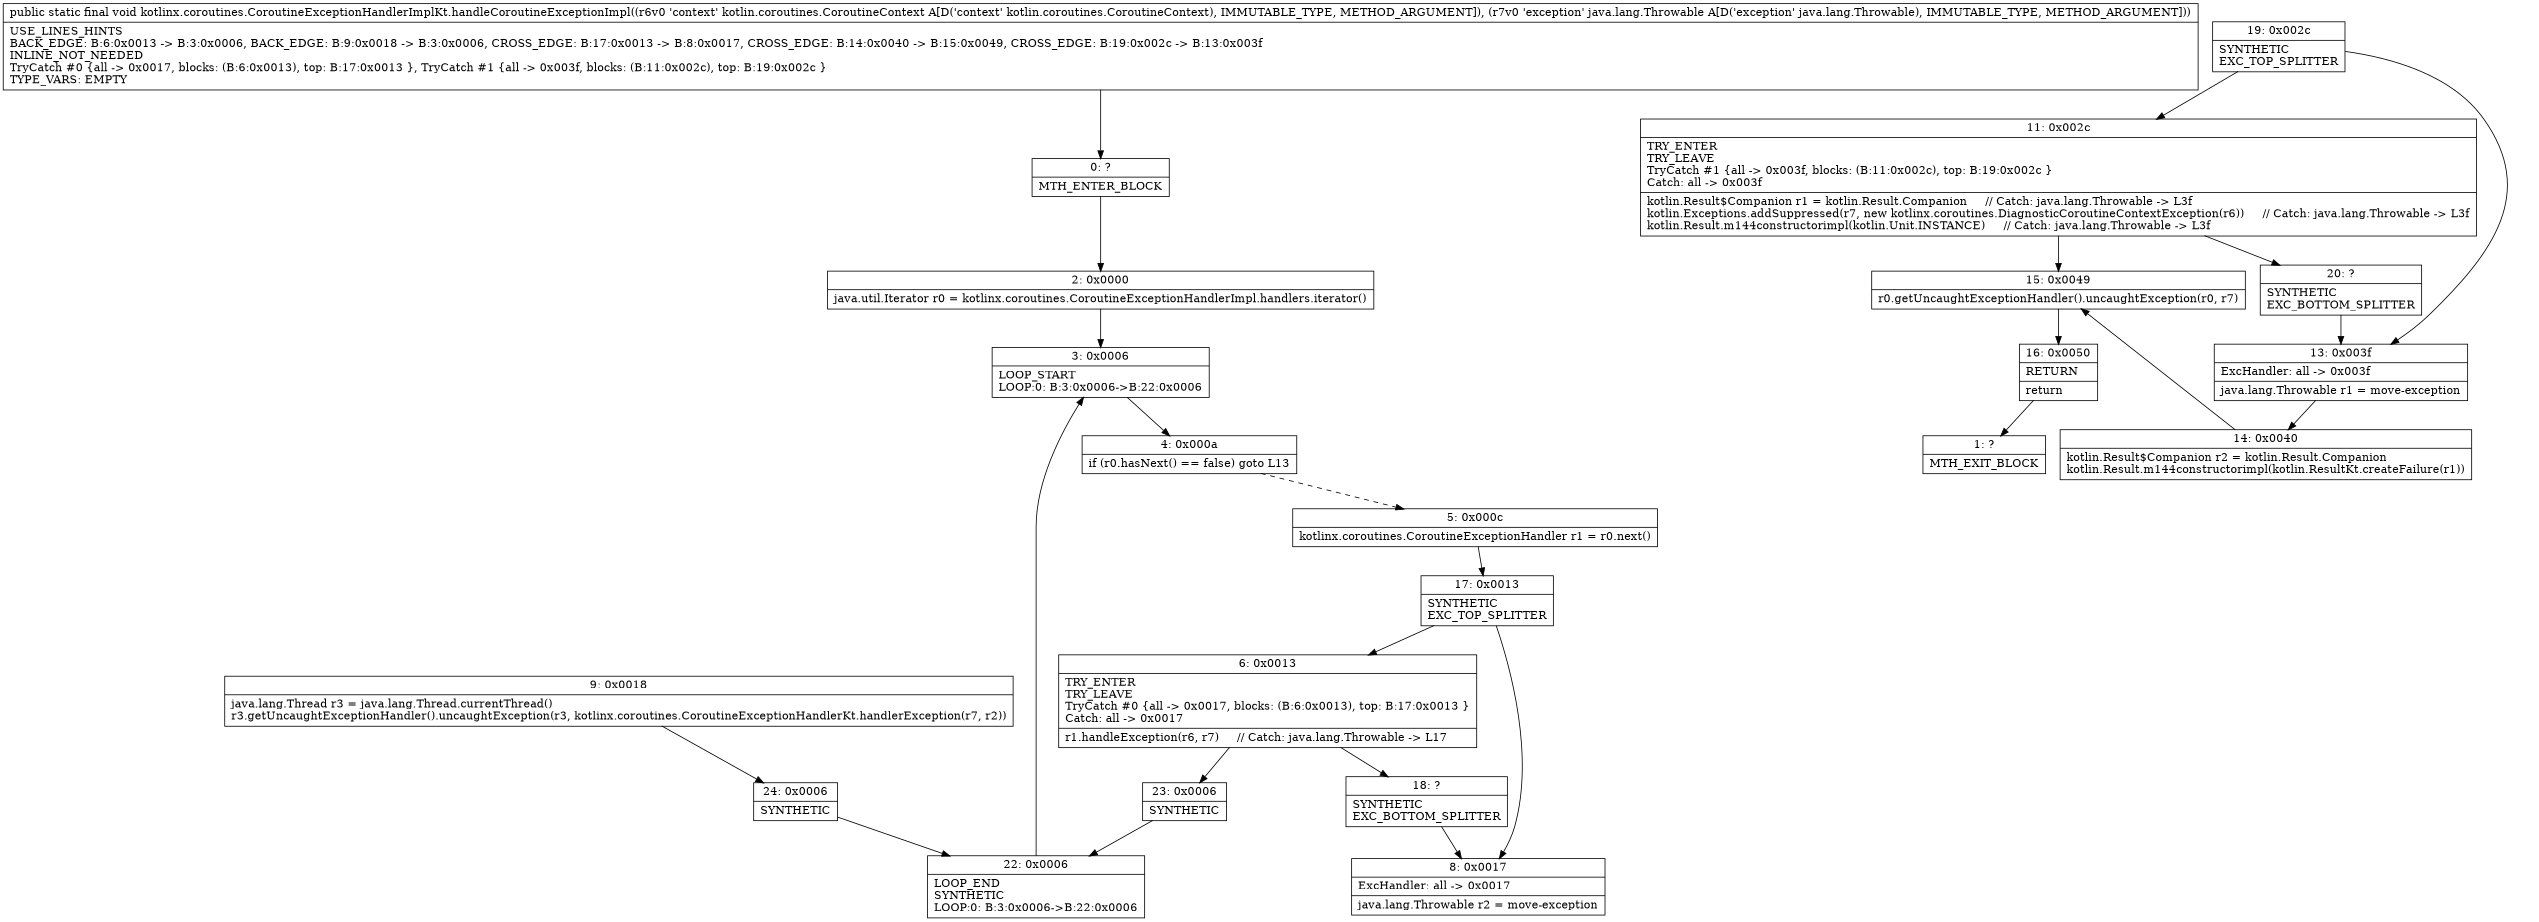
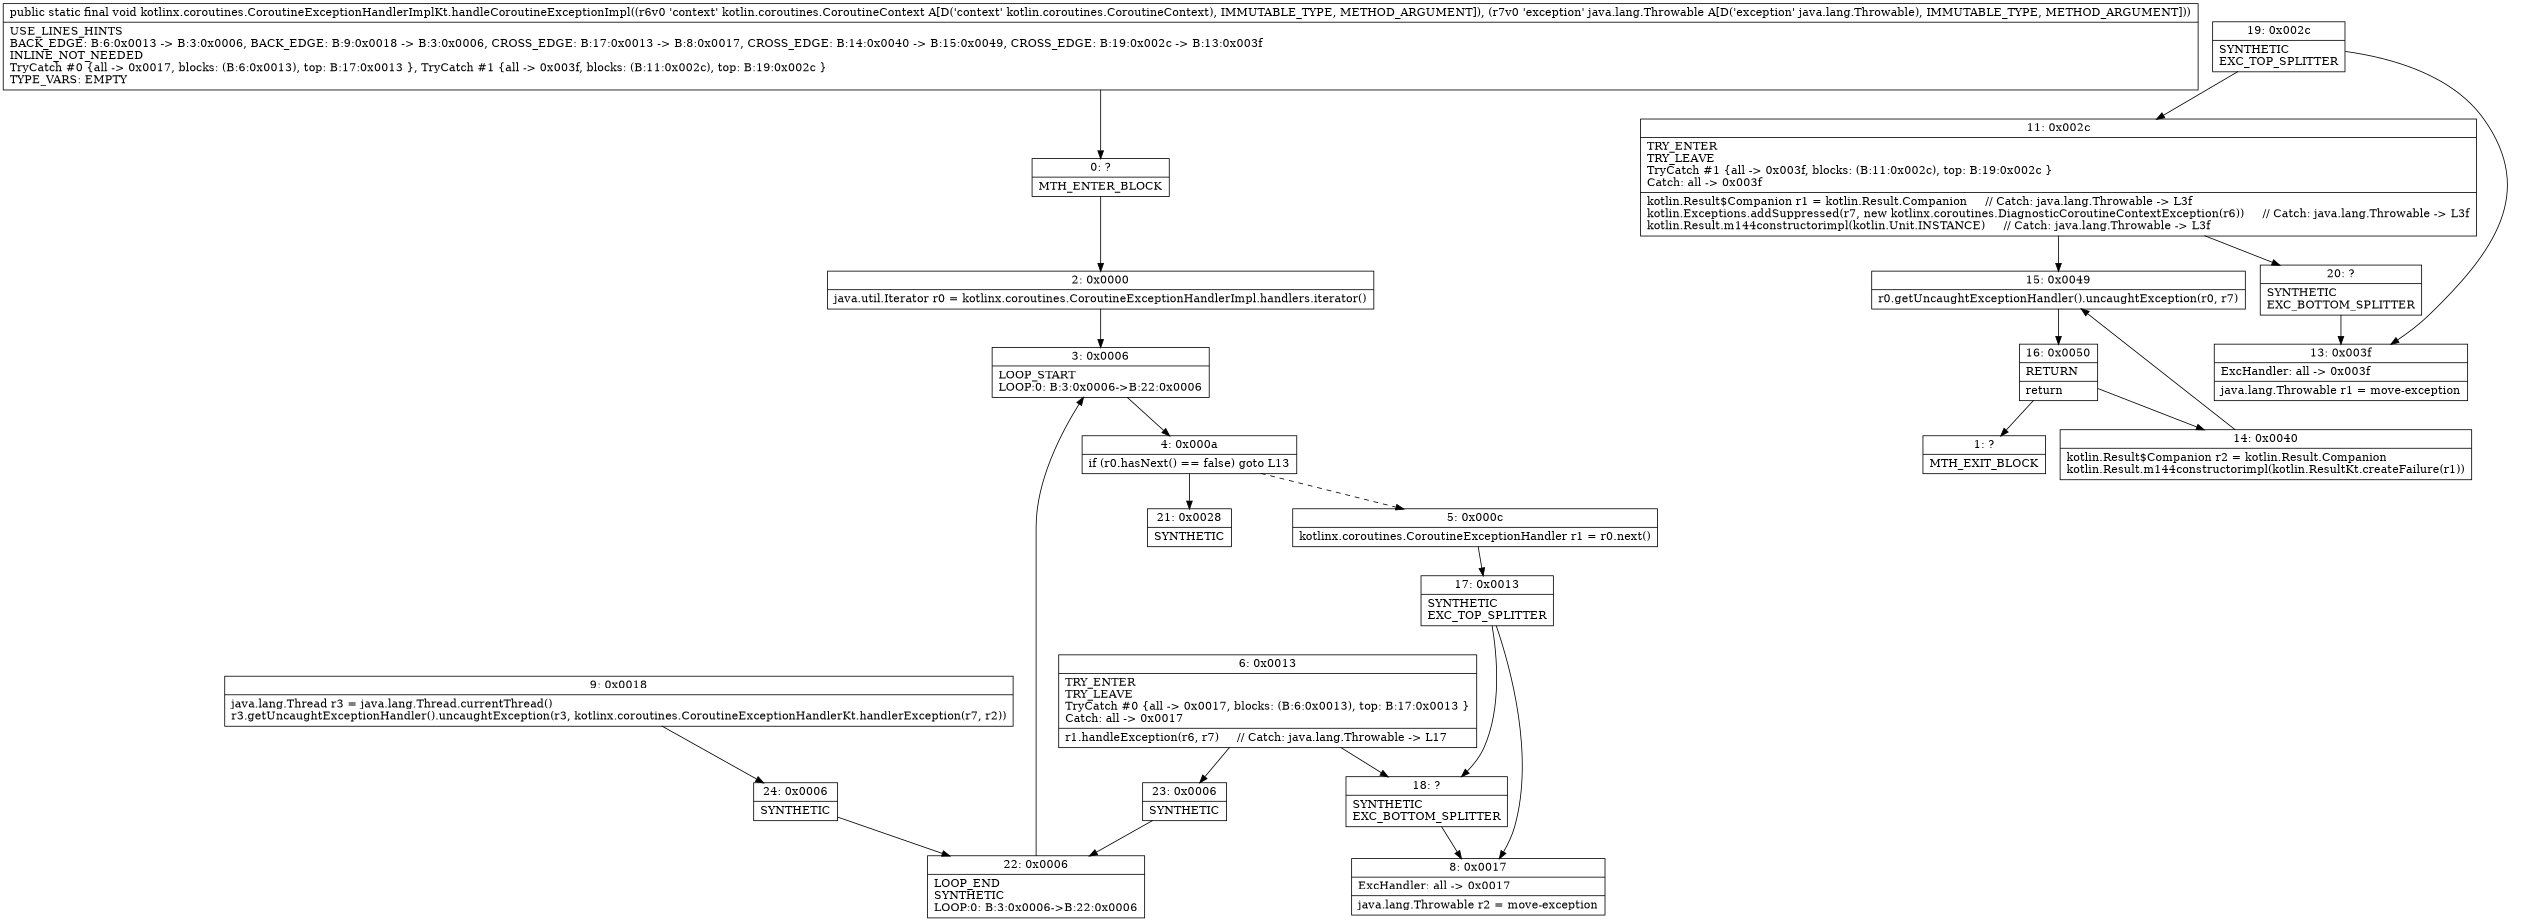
  digraph {
    node [shape=record]
    n1 [label="{0\:\ ?|MTH_ENTER_BLOCK\l}"]
    n2 [label="{2\:\ 0x0000|java.util.Iterator r0 = kotlinx.coroutines.CoroutineExceptionHandlerImpl.handlers.iterator()\l}"]
    n3 [label="{3\:\ 0x0006|LOOP_START\lLOOP:0: B:3:0x0006\-\>B:22:0x0006\l}"]
    n4 [label="{4\:\ 0x000a|if (r0.hasNext() == false) goto L13\l}"]
    n5 [label="{5\:\ 0x000c|kotlinx.coroutines.CoroutineExceptionHandler r1 = r0.next()\l}"]
+   n6 [label="{21\:\ 0x0028|SYNTHETIC\l}"]
    n7 [label="{17\:\ 0x0013|SYNTHETIC\lEXC_TOP_SPLITTER\l}"]
    n8 [label="{6\:\ 0x0013|TRY_ENTER\lTRY_LEAVE\lTryCatch #0 \{all \-\> 0x0017, blocks: (B:6:0x0013), top: B:17:0x0013 \}\lCatch: all \-\> 0x0017\l|r1.handleException(r6, r7)     \/\/ Catch: java.lang.Throwable \-\> L17\l}"]
    n9 [label="{8\:\ 0x0017|ExcHandler: all \-\> 0x0017\l|java.lang.Throwable r2 = move\-exception\l}"]
    n10 [label="{18\:\ ?|SYNTHETIC\lEXC_BOTTOM_SPLITTER\l}"]
    n11 [label="{23\:\ 0x0006|SYNTHETIC\l}"]
    n12 [label="{22\:\ 0x0006|LOOP_END\lSYNTHETIC\lLOOP:0: B:3:0x0006\-\>B:22:0x0006\l}"]
    n13 [label="{9\:\ 0x0018|java.lang.Thread r3 = java.lang.Thread.currentThread()\lr3.getUncaughtExceptionHandler().uncaughtException(r3, kotlinx.coroutines.CoroutineExceptionHandlerKt.handlerException(r7, r2))\l}"]
    n14 [label="{24\:\ 0x0006|SYNTHETIC\l}"]
    n15 [label="{19\:\ 0x002c|SYNTHETIC\lEXC_TOP_SPLITTER\l}"]
    n16 [label="{11\:\ 0x002c|TRY_ENTER\lTRY_LEAVE\lTryCatch #1 \{all \-\> 0x003f, blocks: (B:11:0x002c), top: B:19:0x002c \}\lCatch: all \-\> 0x003f\l|kotlin.Result$Companion r1 = kotlin.Result.Companion     \/\/ Catch: java.lang.Throwable \-\> L3f\lkotlin.Exceptions.addSuppressed(r7, new kotlinx.coroutines.DiagnosticCoroutineContextException(r6))     \/\/ Catch: java.lang.Throwable \-\> L3f\lkotlin.Result.m144constructorimpl(kotlin.Unit.INSTANCE)     \/\/ Catch: java.lang.Throwable \-\> L3f\l}"]
    n17 [label="{13\:\ 0x003f|ExcHandler: all \-\> 0x003f\l|java.lang.Throwable r1 = move\-exception\l}"]
    n18 [label="{15\:\ 0x0049|r0.getUncaughtExceptionHandler().uncaughtException(r0, r7)\l}"]
    n19 [label="{20\:\ ?|SYNTHETIC\lEXC_BOTTOM_SPLITTER\l}"]
    n20 [label="{14\:\ 0x0040|kotlin.Result$Companion r2 = kotlin.Result.Companion\lkotlin.Result.m144constructorimpl(kotlin.ResultKt.createFailure(r1))\l}"]
    n21 [label="{16\:\ 0x0050|RETURN\l|return\l}"]
    n22 [label="{1\:\ ?|MTH_EXIT_BLOCK\l}"]
    n23 [label="{public static final void kotlinx.coroutines.CoroutineExceptionHandlerImplKt.handleCoroutineExceptionImpl((r6v0 'context' kotlin.coroutines.CoroutineContext A[D('context' kotlin.coroutines.CoroutineContext), IMMUTABLE_TYPE, METHOD_ARGUMENT]), (r7v0 'exception' java.lang.Throwable A[D('exception' java.lang.Throwable), IMMUTABLE_TYPE, METHOD_ARGUMENT]))  | USE_LINES_HINTS\lBACK_EDGE: B:6:0x0013 \-\> B:3:0x0006, BACK_EDGE: B:9:0x0018 \-\> B:3:0x0006, CROSS_EDGE: B:17:0x0013 \-\> B:8:0x0017, CROSS_EDGE: B:14:0x0040 \-\> B:15:0x0049, CROSS_EDGE: B:19:0x002c \-\> B:13:0x003f\lINLINE_NOT_NEEDED\lTryCatch #0 \{all \-\> 0x0017, blocks: (B:6:0x0013), top: B:17:0x0013 \}, TryCatch #1 \{all \-\> 0x003f, blocks: (B:11:0x002c), top: B:19:0x002c \}\lTYPE_VARS: EMPTY\l}"]
    n1 -> n2
    n2 -> n3
    n3 -> n4
    n4 -> n5 [style=dashed]
+   n4 -> n6
    n5 -> n7
-   n7 -> n8
+   n7 -> n10
    n7 -> n9
    n8 -> n10
    n8 -> n11
    n10 -> n9
    n11 -> n12
    n12 -> n3
    n13 -> n14
    n14 -> n12
    n15 -> n16
    n15 -> n17
    n16 -> n18
    n16 -> n19
-   n17 -> n20
+   n21 -> n20
    n18 -> n21
    n19 -> n17
    n20 -> n18
    n21 -> n22
    n23 -> n1
  }
